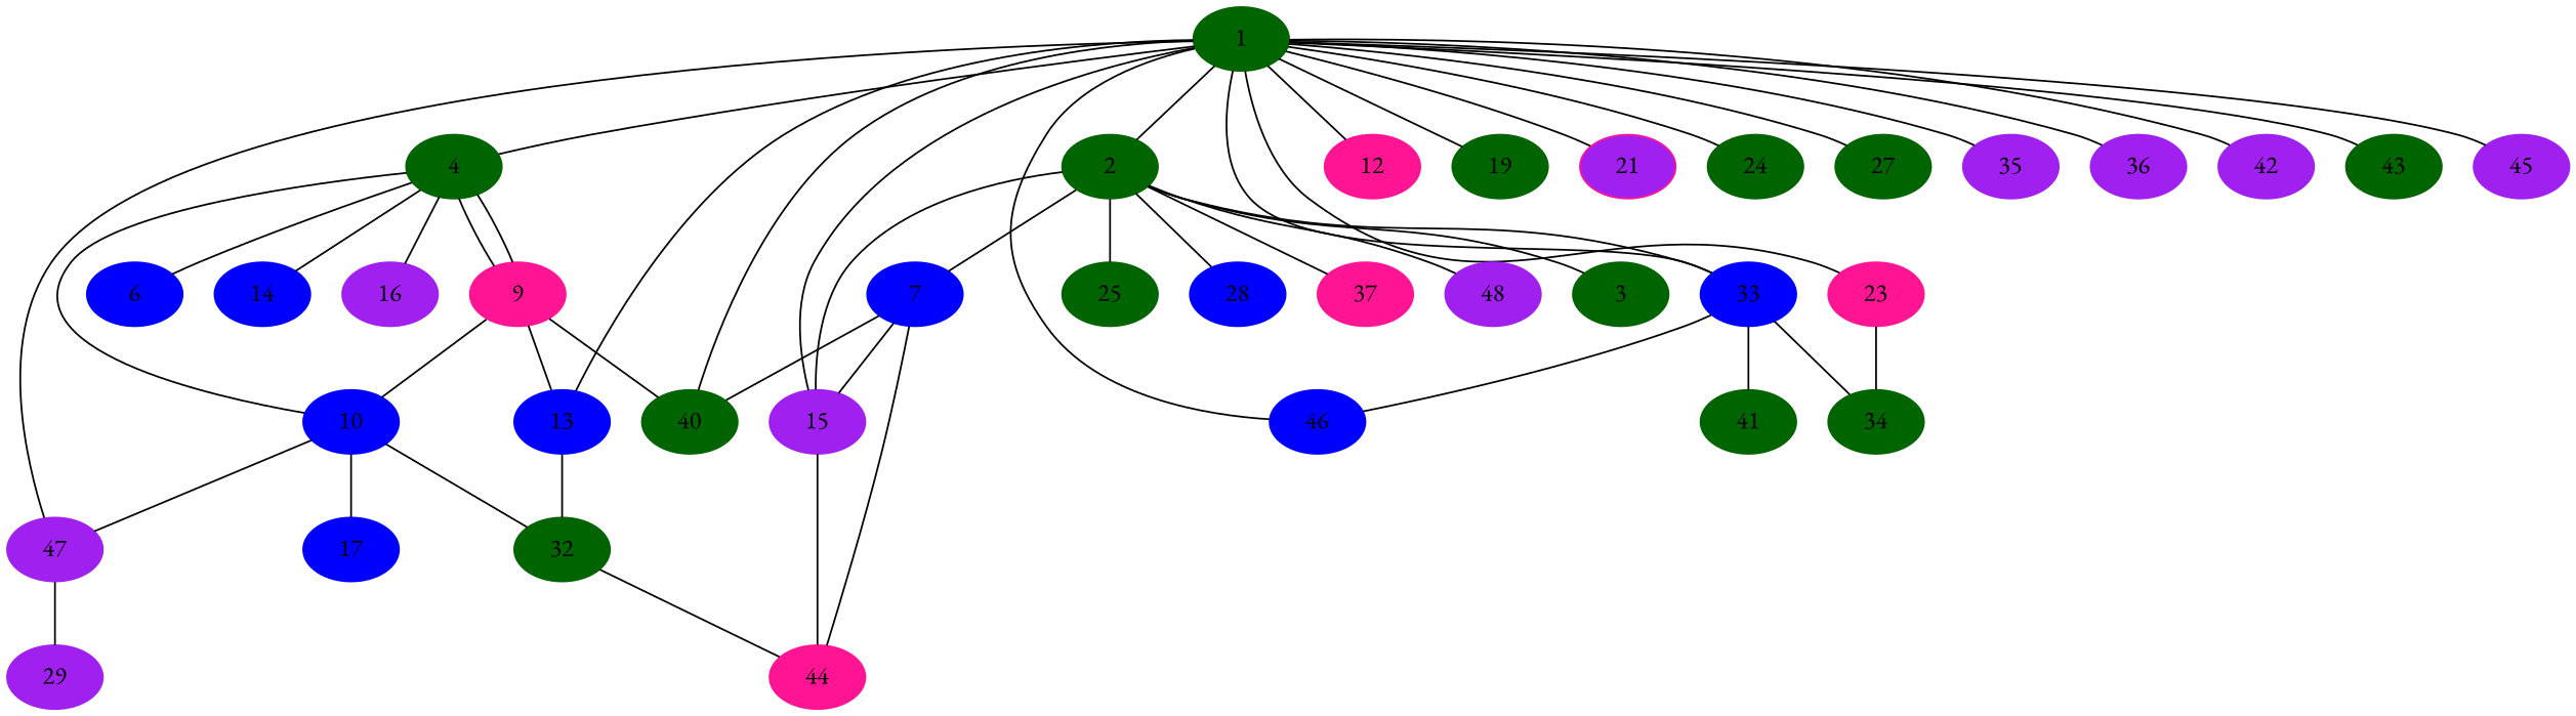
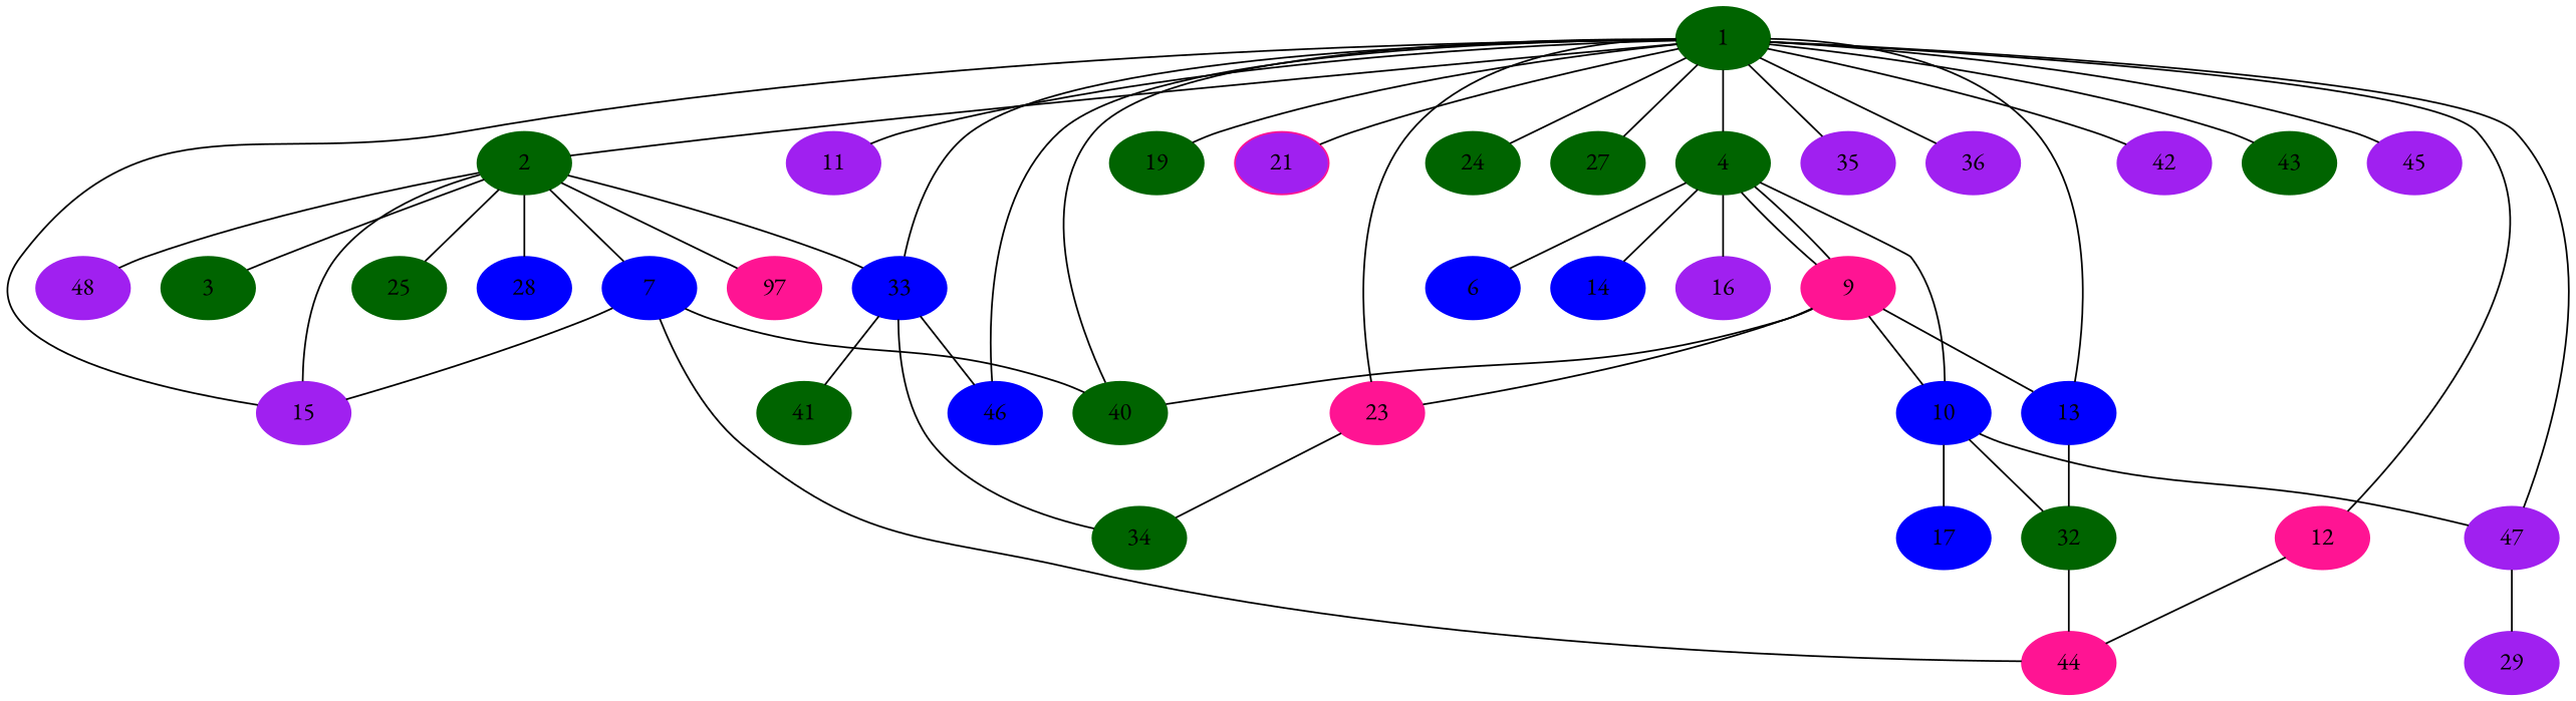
  graph {
    fontname="EB Garamond"
    node [color=darkgreen fontname="EB Garamond" style=filled]
    edge [fontname="EB Garamond"]
    1 [super="+5"]
    2 [super="+30"]
    4 [super="+8"]
+   11 [color=purple]
    12 [color=deeppink]
    13 [color=blue super="+20"]
    15 [color=purple super="+31"]
    19
    21 [color=deeppink fillcolor=purple]
    n10 [color=deeppink label=23 super="+23"]
    24
    27
    33 [color=blue super="+53"]
    35 [color=purple]
    36 [color=purple]
    40 [super="+51"]
    42 [color=purple]
    43
    45 [color=purple]
    46 [color=blue super="+52"]
    47 [color=purple]
    3
    7 [color=blue super="+18"]
    25
    28 [color=blue]
-   37 [color=deeppink]
+   37 [color=deeppink label=97]
    48 [color=purple]
    6 [color=blue]
    9 [color=deeppink super="+50"]
    10 [color=blue super="+39"]
    14 [color=blue]
    16 [color=purple]
    32 [super="+38"]
    44 [color=deeppink super="+49"]
    34
    41
    29 [color=purple]
    17 [color=blue]
    1 -- 2
    1 -- 4 [weight=2]
+   1 -- 11
    1 -- 12
    1 -- 13 [weight=3]
    1 -- 15
    1 -- 19
    1 -- 21
    1 -- n10
    1 -- 24
    1 -- 27
    1 -- 33
    1 -- 35
    1 -- 36
    1 -- 40
    1 -- 42
    1 -- 43
    1 -- 45
    1 -- 46
    1 -- 47
    2 -- 15
    2 -- 33
    2 -- 3
    2 -- 7
    2 -- 25
    2 -- 28
    2 -- 37
    2 -- 48
    4 -- 6
    4 -- 9
    4 -- 9
    4 -- 10
    4 -- 14
    4 -- 16
    13 -- 32
-   15 -- 44
+   12 -- 44
    n10 -- 34
    33 -- 46
    33 -- 34
    33 -- 41
    47 -- 29
    7 -- 15
    7 -- 40
    7 -- 44
    9 -- 13
+   9 -- n10
    9 -- 40
    9 -- 10
    10 -- 47
    10 -- 32
    10 -- 17
    32 -- 44
  }
